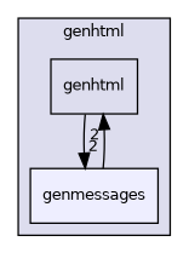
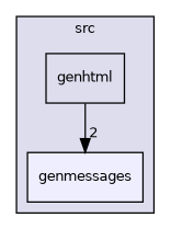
  digraph {
    compound=true
    node [fontname=Helvetica fontsize=10 shape=box]
    edge [headlabel=2 labeldistance=1.5 labelfontname=Helvetica labelfontsize=10]
    n1 [label=genhtml]
    n2 [fillcolor="#eeeeff" label=genmessages pencolor=black style=filled]
    subgraph cluster_1 {
      bgcolor="#ddddee"
      fontname=Helvetica
      fontsize=10
-     label=genhtml
+     label=src
      pencolor=black
      n1
      n2
    }
    n1 -> n2
-   n2 -> n1
  }
